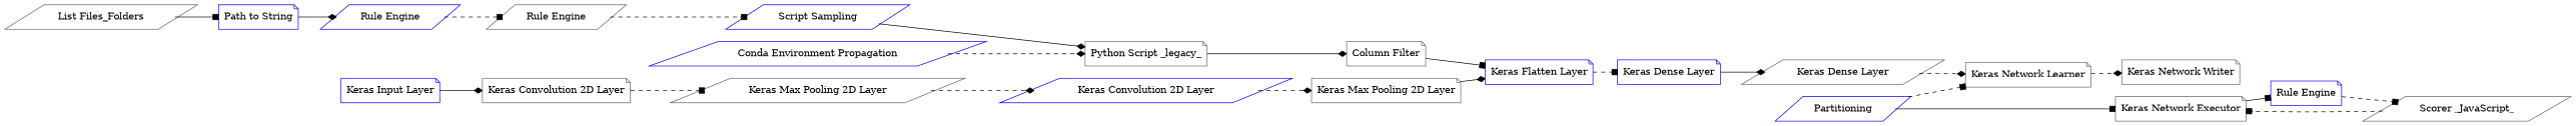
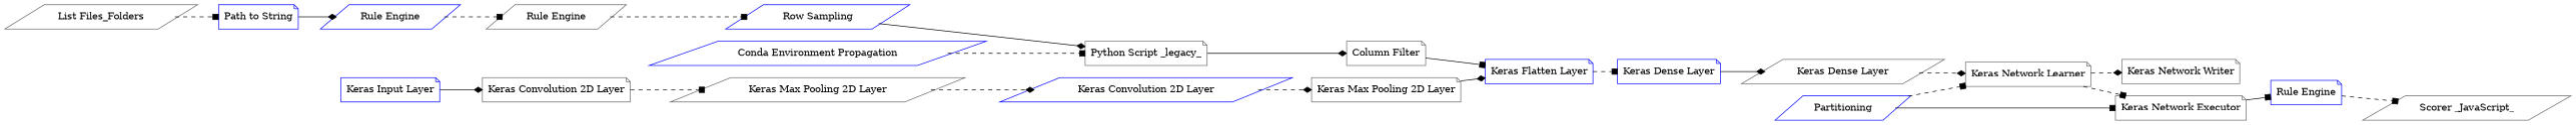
  digraph {
    rankdir=LR
    node [color=gray40 shape=note]
    edge [arrowhead=box style=dashed]
    n1 [label="Keras Convolution 2D Layer"]
    n2 [label="Keras Max Pooling 2D Layer" shape=parallelogram]
    n3 [color=blue label="Keras Convolution 2D Layer" shape=parallelogram]
    n4 [label="Keras Max Pooling 2D Layer"]
    n5 [color=blue label="Path to String"]
    n6 [color=blue label="Rule Engine" shape=parallelogram]
    n7 [label="Rule Engine" shape=parallelogram]
-   n8 [color=blue label="Script Sampling" shape=parallelogram]
+   n8 [color=blue label="Row Sampling" shape=parallelogram]
    n9 [color=blue label="Keras Flatten Layer"]
    n10 [color=blue label="Conda Environment Propagation" shape=parallelogram]
    n11 [label="Python Script _legacy_"]
    n12 [label="Column Filter"]
    n13 [color=blue label="Keras Dense Layer"]
    n14 [label="Keras Dense Layer" shape=parallelogram]
    n15 [color=blue label=Partitioning shape=parallelogram]
    n16 [label="Keras Network Learner"]
    n17 [label="Keras Network Executor"]
    n18 [label="Keras Network Writer"]
    n19 [color=blue label="Rule Engine"]
    n20 [label="Scorer _JavaScript_" shape=parallelogram]
    n21 [color=blue label="Keras Input Layer"]
    n22 [label="List Files_Folders" shape=parallelogram]
    n1 -> n2
    n2 -> n3 [arrowhead=diamond]
    n3 -> n4 [arrowhead=diamond]
    n4 -> n9 [arrowhead=diamond style=solid]
    n5 -> n6 [arrowhead=diamond style=solid]
    n6 -> n7
    n7 -> n8
    n8 -> n11 [arrowhead=diamond style=solid]
    n9 -> n13
-   n10 -> n11 [arrowhead=diamond]
+   n10 -> n11
    n11 -> n12 [arrowhead=diamond style=solid]
    n12 -> n9 [style=solid]
    n13 -> n14 [arrowhead=diamond style=solid]
    n14 -> n16 [arrowhead=diamond]
    n15 -> n16
    n15 -> n17 [style=solid]
-   n20 -> n17
+   n16 -> n17
    n16 -> n18 [arrowhead=diamond]
    n17 -> n19 [style=solid]
    n19 -> n20
    n21 -> n1 [arrowhead=diamond style=solid]
-   n22 -> n5 [style=solid]
+   n22 -> n5
  }
